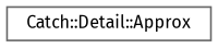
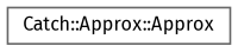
  digraph {
    rankdir=LR
    fontname="Fira Sans"
-   n1 [color=grey40 fillcolor=white fontname="Fira Sans" fontsize=10 height=0.2 label="Catch::Detail::Approx" shape=box style=filled width=0.4]
+   n1 [color=grey40 fillcolor=white fontname="Fira Sans" fontsize=10 height=0.2 label="Catch::Approx::Approx" shape=box style=filled width=0.4]
  }
